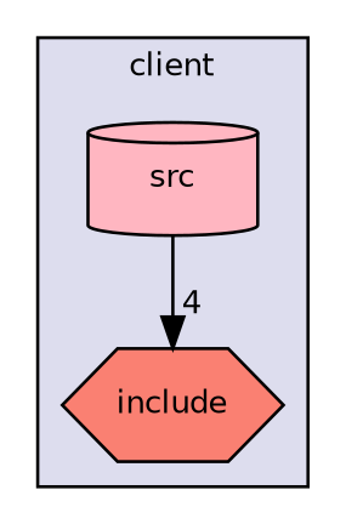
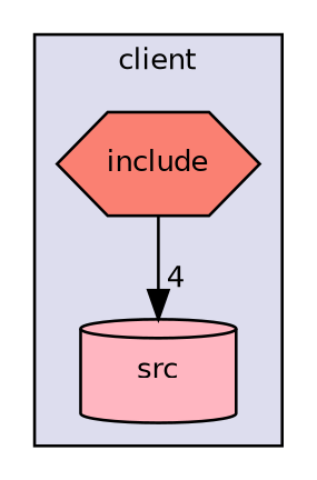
  digraph {
    compound=true
    node [fontname=Helvetica fontsize=10 style=filled]
    n1 [label=include shape=hexagon fillcolor=salmon]
    n2 [fillcolor=lightpink label=src pencolor=black shape=cylinder]
    subgraph cluster_1 {
      bgcolor="#ddddee"
      fontname=Helvetica
      fontsize=10
      label=client
      pencolor=black
      n1
      n2
    }
-   n2 -> n1 [headlabel=4 labeldistance=1.5 labelfontname=Helvetica labelfontsize=10]
+   n1 -> n2 [headlabel=4 labeldistance=1.5 labelfontname=Helvetica labelfontsize=10]
  }
